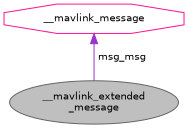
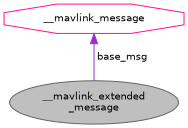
  digraph {
    node [fontname=Helvetica fontsize=10 style=filled]
    n1 [color=gray40 fillcolor=grey75 fontcolor=black height=0.2 label="__mavlink_extended\l_message" shape=ellipse width=0.4]
    n2 [color=deeppink fillcolor=white height=0.2 label=__mavlink_message shape=octagon width=0.4]
-   n2 -> n1 [color=darkorchid3 dir=back fontname=Helvetica fontsize=10 label=" msg_msg" labelfontname=Helvetica labelfontsize=10 style=solid]
+   n2 -> n1 [color=darkorchid3 dir=back fontname=Helvetica fontsize=10 label=" base_msg" labelfontname=Helvetica labelfontsize=10 style=solid]
  }
